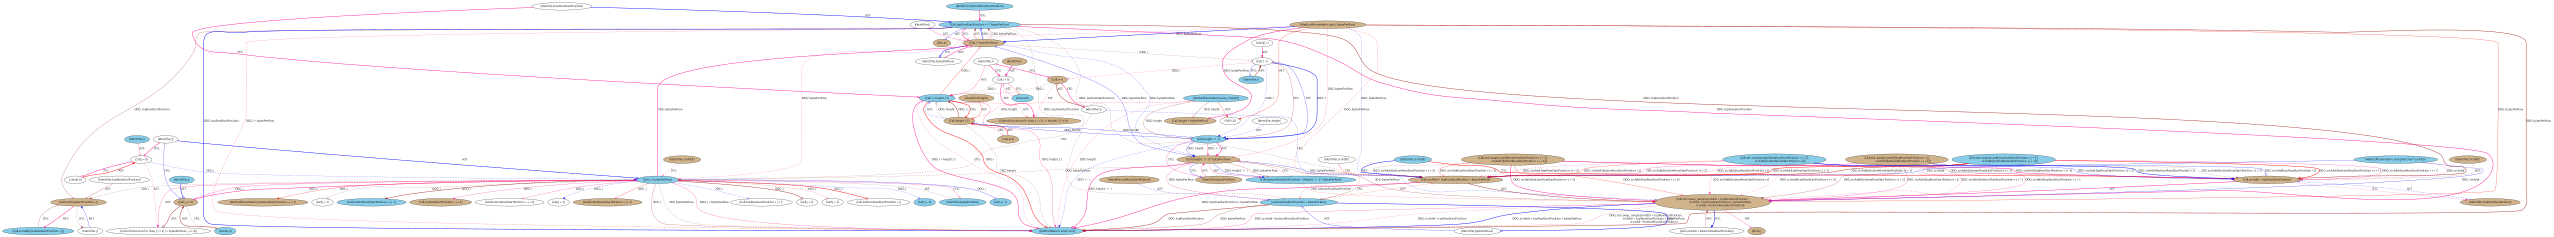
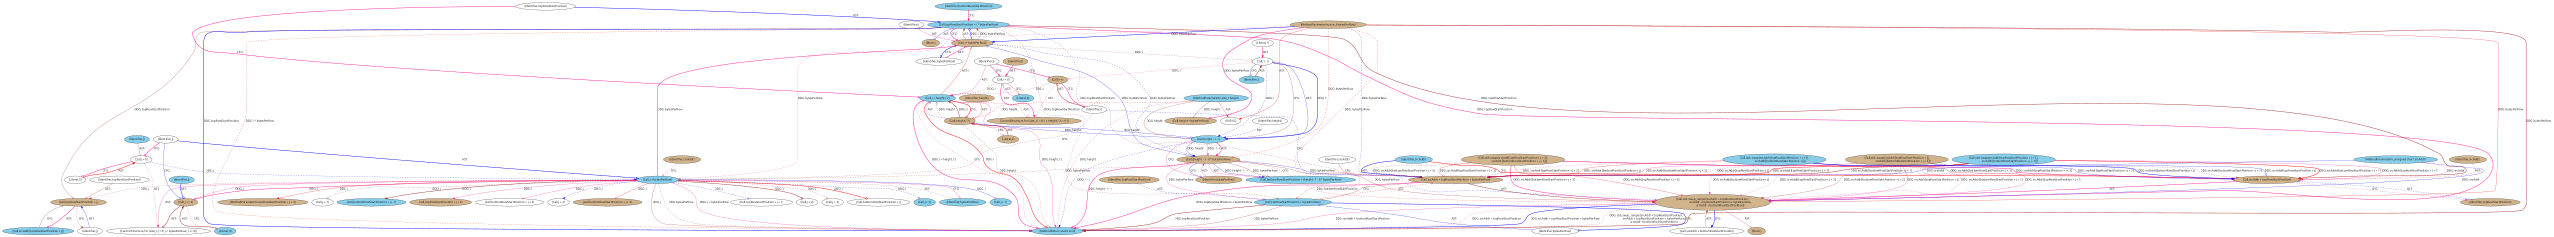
  digraph {
    fontname=Ubuntu
    node [fillcolor=tan fontname=Ubuntu style=filled]
    edge [arrowhead=odot color=deeppink fontname=Ubuntu style=solid]
    n1 [fillcolor=skyblue label="(Call,topRowStartPosition = i * bytesPerRow)"]
    n2 [label="(Call,i * bytesPerRow)"]
    n3 [label="(Call,topRowStartPosition + j)"]
    n4 [label="(Call,std::swap_ranges(srcAddr + topRowStartPosition,\n                         srcAddr + topRowStartPosition + bytesPerRow,\n                         srcAddr + bottomRowStartPosition))"]
    n5 [label="(Call,srcAddr + topRowStartPosition)"]
    n6 [label="(Call,srcAddr + topRowStartPosition + bytesPerRow)"]
    n7 [fillcolor=skyblue label="(Call,topRowStartPosition + bytesPerRow)"]
    n8 [fillcolor=skyblue label="(MethodReturn,static void)"]
    n9 [label="(Block,)"]
    n10 [fillcolor=white label="(Call,1 - i)"]
    n11 [label="(Call,(height - 1 - i) * bytesPerRow)"]
    n12 [fillcolor=white label="(Identifier,bytesPerRow)"]
    n13 [fillcolor=white label="(Identifier,j)"]
    n14 [fillcolor=skyblue label="(Call,srcAddr[topRowStartPosition + j])"]
    n15 [fillcolor=white label="(Call,srcAddr + bottomRowStartPosition)"]
    n16 [label="(Block,)"]
    n17 [label="(Identifier,topRowStartPosition)"]
    n18 [fillcolor=white label="(Identifier,bytesPerRow)"]
    n19 [fillcolor=skyblue label="(Call,i < height / 2)"]
    n20 [label="(Call,i++)"]
    n21 [fillcolor=skyblue label="(Call,height - 1 - i)"]
    n22 [fillcolor=skyblue label="(Identifier,i)"]
    n23 [fillcolor=skyblue label="(Call,j < bytesPerRow)"]
    n24 [label="(Identifier,bytesPerRow)"]
    n25 [fillcolor=skyblue label="(Call,bottomRowStartPosition = (height - 1 - i) * bytesPerRow)"]
    n26 [label="(Call,height / 2)"]
    n27 [label="(ControlStructure,for (size_t i = 0; i < height / 2; i++))"]
    n28 [label="(Literal,2)"]
    n29 [fillcolor=white label="(Call,i = 0)"]
    n30 [fillcolor=skyblue label="(Literal,0)"]
    n31 [fillcolor=white label="(Identifier,i)"]
    n32 [fillcolor=skyblue label="(MethodParameterIn,size_t height)"]
    n33 [label="(Call,height * bytesPerRow)"]
    1000102 [fillcolor=white]
    n35 [label="(Call,j += 4)"]
    n36 [fillcolor=white label="(Call,topRowStartPosition + j + 1)"]
    n37 [fillcolor=white label="(Call,j + 2)"]
    n38 [fillcolor=white label="(Call,j + 3)"]
    n39 [fillcolor=white label="(Call,bottomRowStartPosition + j)"]
    n40 [fillcolor=skyblue label="(Call,j + 3)"]
    n41 [fillcolor=skyblue label="(Identifier,bytesPerRow)"]
    n42 [fillcolor=skyblue label="(Call,j + 1)"]
    n43 [fillcolor=white label="(ControlStructure,for (size_t j = 0; j < bytesPerRow; j += 4))"]
    n44 [label="(MethodParameterIn,topRowStartPosition + j + 3)"]
    n45 [fillcolor=white label="(Call,j + 1)"]
    n46 [fillcolor=skyblue label="(Call,bottomRowStartPosition + j + 1)"]
    n47 [label="(Call,topRowStartPosition + j + 2)"]
    n48 [fillcolor=white label="(Call,bottomRowStartPosition + j + 3)"]
    n49 [fillcolor=white label="(Call,j + 2)"]
    n50 [label="(Call,bottomRowStartPosition + j + 2)"]
    n51 [fillcolor=skyblue label="(Literal,4)"]
    n52 [fillcolor=white label="(Call,j = 0)"]
    n53 [fillcolor=white label="(Literal,0)"]
    n54 [label="(MethodParameterIn,size_t bytesPerRow)"]
    n55 [fillcolor=white label="(Identifier,topRowStartPosition)"]
    n56 [label="(Identifier,i)"]
    n57 [fillcolor=white label="(Identifier,i)"]
    n58 [fillcolor=white label="(Literal,1)"]
    n59 [fillcolor=skyblue label="(Identifier,srcAddr)"]
    n60 [label="(Identifier,height)"]
    n61 [label="(Identifier,srcAddr)"]
    n62 [label="(Call,std::swap(srcAddr[topRowStartPosition + j + 3],\n                    srcAddr[bottomRowStartPosition + j + 3]))"]
    n63 [label="(Call,std::swap(srcAddr[topRowStartPosition + j],\n                     srcAddr[bottomRowStartPosition + j + 2]))"]
    n64 [fillcolor=white label="(Identifier,topRowStartPosition)"]
    n65 [label="(Identifier,srcAddr)"]
    n66 [fillcolor=white label="(Identifier,i)"]
    n67 [fillcolor=white label="(Identifier,height)"]
    n68 [fillcolor=skyblue label="(Call,std::swap(srcAddr[topRowStartPosition + j + 1],\n                    srcAddr[bottomRowStartPosition + j + 1]))"]
    n69 [fillcolor=skyblue label="(MethodParameterIn,unsigned char* srcAddr)"]
    n70 [fillcolor=skyblue label="(Identifier,j)"]
    n71 [fillcolor=skyblue label="(Identifier,bottomRowStartPosition)"]
    n72 [fillcolor=skyblue label="(Identifier,j)"]
    n73 [fillcolor=white label="(Identifier,srcAddr)"]
    n74 [fillcolor=skyblue label="(Call,std::swap(srcAddr[topRowStartPosition + j + 2],\n                    srcAddr[bottomRowStartPosition + j]))"]
    n75 [label="(Identifier,topRowStartPosition)"]
    n76 [fillcolor=white label="(Identifier,j)"]
    n1 -> n2 [label="CFG: " style=bold]
    n1 -> n3 [color=brown label="DDG: topRowStartPosition"]
    n1 -> n4 [label="DDG: topRowStartPosition" style=bold]
    n1 -> n5 [arrowhead=normal color=brown label="DDG: topRowStartPosition" style=bold]
    n1 -> n6 [arrowhead=onormal color=brown label="DDG: topRowStartPosition" style=dashed]
    n1 -> n7 [color=brown label="DDG: topRowStartPosition" style=dashed]
    n1 -> n8 [arrowhead=normal color=blue label="DDG: topRowStartPosition" style=bold]
    n1 -> n8 [color=red label="DDG: i * bytesPerRow" style=dashed]
    n1 -> n9 [color=blue label="AST: "]
    n2 -> n1 [arrowhead=normal color=brown label="AST: "]
    n2 -> n1 [color=blue label="DDG: i" style=bold]
    n2 -> n1 [arrowhead=normal color=brown label="DDG: bytesPerRow"]
    n2 -> n10 [color=brown label="DDG: i" style=dashed]
    n2 -> n11 [arrowhead=normal color=blue label="DDG: bytesPerRow" style=dashed]
    n2 -> n12 [arrowhead=onormal color=blue label="CFG: " style=bold]
    n3 -> n13 [arrowhead=normal color=brown label="CFG: " style=dashed]
    n3 -> n14 [label="AST: " style=bold]
    n4 -> n8 [arrowhead=normal label="DDG: srcAddr + topRowStartPosition" style=dashed]
    n4 -> n8 [arrowhead=onormal color=blue label="DDG: srcAddr + topRowStartPosition + bytesPerRow" style=bold]
    n4 -> n8 [arrowhead=normal color=red label="DDG: std::swap_ranges(srcAddr + topRowStartPosition,\n                         srcAddr + topRowStartPosition + bytesPerRow,\n                         srcAddr + bottomRowStartPosition)" style=dashed]
    n4 -> n8 [arrowhead=normal label="DDG: srcAddr + bottomRowStartPosition"]
    n4 -> n15 [arrowhead=normal color=blue label="CFG: " style=bold]
    n4 -> n16 [arrowhead=onormal label="AST: "]
    n5 -> n4 [arrowhead=onormal label="AST: " style=bold]
    n5 -> n17 [arrowhead=normal label="CFG: " style=dashed]
    n6 -> n4 [color=brown label="AST: " style=bold]
    n6 -> n7 [color=brown label="CFG: "]
    n6 -> n8 [arrowhead=normal label="DDG: topRowStartPosition + bytesPerRow" style=bold]
    n7 -> n6 [color=red label="AST: " style=dashed]
    n7 -> n8 [arrowhead=onormal color=brown label="DDG: bytesPerRow"]
    n7 -> n8 [color=brown label="DDG: topRowStartPosition" style=bold]
    n7 -> n18 [color=blue label="CFG: " style=bold]
    n8 -> n19 [arrowhead=onormal label="CFG: " style=dashed]
    n10 -> n20 [arrowhead=onormal label="DDG: i" style=dashed]
    n10 -> n21 [color=blue label="AST: "]
    n10 -> n21 [arrowhead=normal color=blue label="DDG: 1" style=bold]
    n10 -> n21 [arrowhead=normal color=blue label="DDG: i" style=dashed]
    n10 -> n22 [color=blue label="CFG: "]
    n11 -> n2 [arrowhead=onormal color=blue label="DDG: bytesPerRow"]
    n11 -> n4 [arrowhead=normal color=brown label="DDG: bytesPerRow"]
    n11 -> n6 [arrowhead=onormal color=blue label="DDG: bytesPerRow"]
    n11 -> n7 [label="DDG: bytesPerRow"]
    n11 -> n8 [arrowhead=onormal label="DDG: height - 1 - i" style=bold]
    n11 -> n23 [color=brown label="DDG: bytesPerRow" style=dashed]
    n11 -> n24 [arrowhead=onormal color=blue label="CFG: "]
    n11 -> n25 [arrowhead=normal label="AST: "]
    n11 -> n25 [arrowhead=normal color=blue label="DDG: height - 1 - i"]
    n11 -> n25 [arrowhead=onormal color=brown label="DDG: bytesPerRow"]
    n12 -> n2 [label="AST: " style=bold]
    n13 -> n3 [arrowhead=normal color=blue label="AST: "]
    n14 -> n3 [arrowhead=onormal color=brown label="CFG: "]
    n15 -> n4 [arrowhead=normal color=brown label="AST: "]
    n17 -> n5 [arrowhead=onormal color=blue label="AST: " style=dashed]
    n18 -> n7 [arrowhead=onormal color=blue label="AST: "]
-   n19 -> n2 [arrowhead=onormal color=red label="DDG: i"]
+   n19 -> n2 [arrowhead=onormal color=red label="AST: i"]
    n19 -> n8 [color=red label="DDG: i" style=bold]
    n19 -> n8 [arrowhead=normal label="DDG: height / 2"]
    n19 -> n8 [arrowhead=onormal label="DDG: i < height / 2" style=bold]
    n19 -> n26 [color=red label="CFG: " style=bold]
    n19 -> n27 [color=red label="AST: " style=dashed]
    n20 -> n19 [arrowhead=onormal color=brown label="DDG: i" style=dashed]
    n20 -> n27 [label="AST: " style=dashed]
    n20 -> n31 [label="CFG: " style=bold]
    n21 -> n8 [arrowhead=normal color=blue label="DDG: 1 - i" style=dashed]
    n21 -> n10 [arrowhead=onormal color=brown label="CFG: "]
    n21 -> n11 [arrowhead=normal label="AST: " style=bold]
    n21 -> n11 [arrowhead=normal color=blue label="DDG: height"]
    n21 -> n11 [arrowhead=normal label="DDG: 1 - i"]
    n21 -> n26 [arrowhead=onormal color=blue label="DDG: height"]
    n22 -> n10 [arrowhead=normal color=brown label="AST: " style=bold]
    n23 -> n2 [arrowhead=normal label="DDG: bytesPerRow" style=bold]
    n23 -> n3 [arrowhead=normal color=brown label="DDG: j" style=dashed]
    n23 -> n8 [arrowhead=onormal color=brown label="DDG: j"]
    n23 -> n8 [color=brown label="DDG: bytesPerRow" style=dashed]
    n23 -> n8 [arrowhead=normal label="DDG: j < bytesPerRow"]
    n23 -> n35 [label="DDG: j" style=bold]
    n23 -> n36 [color=blue label="DDG: j" style=dashed]
    n23 -> n37 [color=brown label="DDG: j" style=bold]
    n23 -> n38 [arrowhead=onormal color=red label="DDG: j" style=dashed]
    n23 -> n39 [color=red label="DDG: j" style=bold]
    n23 -> n40 [arrowhead=onormal color=blue label="DDG: j" style=dashed]
    n23 -> n41 [arrowhead=onormal label="CFG: "]
    n23 -> n42 [color=blue label="DDG: j"]
    n23 -> n43 [arrowhead=normal label="AST: "]
    n23 -> n44 [arrowhead=normal color=red label="DDG: j"]
    n23 -> n45 [color=brown label="DDG: j" style=dashed]
    n23 -> n46 [arrowhead=normal color=brown label="DDG: j" style=bold]
    n23 -> n47 [arrowhead=normal label="DDG: i"]
    n23 -> n48 [label="DDG: j"]
    n23 -> n49 [arrowhead=normal color=blue label="DDG: j" style=dashed]
    n23 -> n50 [arrowhead=onormal color=red label="DDG: j"]
    n24 -> n11 [arrowhead=normal label="AST: "]
    n24 -> n21 [label="CFG: "]
    n25 -> n4 [arrowhead=normal color=red label="DDG: bottomRowStartPosition" style=dashed]
    n25 -> n11 [arrowhead=onormal color=red label="CFG: " style=dashed]
    n26 -> n8 [color=brown label="DDG: height" style=dashed]
    n26 -> n19 [arrowhead=onormal color=blue label="AST: " style=dashed]
    n26 -> n19 [arrowhead=onormal color=brown label="DDG: height" style=dashed]
    n26 -> n19 [arrowhead=normal color=brown label="DDG: 2" style=bold]
    n26 -> n21 [arrowhead=onormal color=blue label="DDG: height"]
    n26 -> n28 [arrowhead=onormal color=brown label="CFG: " style=dashed]
    n28 -> n26 [arrowhead=normal color=red label="AST: " style=bold]
    n29 -> n19 [color=brown label="DDG: i" style=dashed]
    n29 -> n27 [arrowhead=normal label="AST: " style=bold]
    n29 -> n30 [color=red label="CFG: "]
    n30 -> n29 [arrowhead=onormal label="AST: "]
    n31 -> n4 [arrowhead=onormal color=blue label="CFG: " style=dashed]
    n31 -> n20 [color=brown label="AST: " style=bold]
    n31 -> n23 [arrowhead=onormal color=brown label="CFG: " style=dashed]
    n32 -> n8 [label="DDG: height" style=dashed]
    n32 -> n21 [color=brown label="DDG: height"]
    n32 -> n26 [arrowhead=onormal color=red label="DDG: height" style=dashed]
    n32 -> n33 [color=brown label="DDG: height"]
    n32 -> 1000102 [arrowhead=normal color=red label="AST: "]
    n35 -> n23 [arrowhead=normal label="DDG: j"]
    n35 -> n43 [color=brown label="AST: " style=bold]
    n35 -> n51 [color=brown label="CFG: " style=dashed]
    n41 -> n23 [color=brown label="AST: " style=dashed]
    n51 -> n35 [arrowhead=normal color=brown label="AST: " style=bold]
    n52 -> n23 [arrowhead=normal color=blue label="DDG: j" style=dashed]
    n52 -> n43 [arrowhead=onormal label="AST: " style=dashed]
    n52 -> n53 [label="CFG: " style=bold]
    n53 -> n52 [arrowhead=normal color=red label="AST: " style=bold]
    n54 -> n2 [arrowhead=normal color=blue label="DDG: bytesPerRow" style=bold]
    n54 -> n4 [arrowhead=onormal color=red label="DDG: bytesPerRow"]
    n54 -> n6 [arrowhead=normal color=blue label="DDG: bytesPerRow" style=dashed]
    n54 -> n7 [color=red label="DDG: bytesPerRow" style=dashed]
    n54 -> n8 [arrowhead=normal color=brown label="DDG: bytesPerRow" style=bold]
    n54 -> n11 [color=red label="DDG: bytesPerRow" style=dashed]
    n54 -> n23 [arrowhead=onormal label="DDG: bytesPerRow" style=dashed]
    n54 -> n33 [label="DDG: bytesPerRow" style=bold]
    n54 -> 1000102 [arrowhead=normal color=red label="AST: "]
    n55 -> n3 [arrowhead=onormal color=brown label="AST: "]
    n56 -> n29 [arrowhead=normal label="AST: " style=bold]
    n57 -> n2 [arrowhead=onormal label="AST: "]
    n58 -> n10 [arrowhead=normal label="AST: " style=bold]
    n59 -> n5 [color=red label="CFG: " style=bold]
    n59 -> n6 [color=blue label="AST: " style=bold]
    n60 -> n26 [color=red label="AST: "]
    n61 -> n23 [arrowhead=onormal label="CFG: " style=dashed]
    n62 -> n4 [label="DDG: srcAddr[bottomRowStartPosition + j + 3]" style=bold]
    n62 -> n4 [arrowhead=onormal color=red label="DDG: srcAddr[topRowStartPosition + j + 3]"]
    n62 -> n5 [color=brown label="DDG: srcAddr[bottomRowStartPosition + j + 3]"]
    n62 -> n5 [arrowhead=normal label="DDG: srcAddr[topRowStartPosition + j + 3]" style=bold]
    n62 -> n6 [arrowhead=normal color=brown label="DDG: srcAddr[bottomRowStartPosition + j + 3]" style=dashed]
    n62 -> n6 [color=red label="DDG: srcAddr[topRowStartPosition + j + 3]"]
    n63 -> n4 [arrowhead=normal color=brown label="DDG: srcAddr[bottomRowStartPosition + j + 2]"]
    n63 -> n4 [label="DDG: srcAddr[topRowStartPosition + j]"]
    n63 -> n5 [arrowhead=normal color=brown label="DDG: srcAddr[bottomRowStartPosition + j + 2]" style=dashed]
    n63 -> n5 [arrowhead=onormal color=blue label="DDG: srcAddr[topRowStartPosition + j]"]
    n63 -> n6 [arrowhead=normal label="DDG: srcAddr[bottomRowStartPosition + j + 2]"]
    n63 -> n6 [label="DDG: srcAddr[topRowStartPosition + j]" style=dashed]
    n64 -> n1 [arrowhead=onormal color=blue label="AST: " style=bold]
    n64 -> n19 [arrowhead=onormal label="CFG: " style=bold]
    n65 -> n5 [color=brown label="AST: " style=dashed]
    n66 -> n19 [arrowhead=normal label="AST: "]
    n66 -> n20 [label="CFG: " style=bold]
    n66 -> n29 [arrowhead=onormal label="CFG: " style=bold]
    n67 -> n21 [arrowhead=normal color=blue label="AST: " style=dashed]
    n68 -> n4 [arrowhead=onormal label="DDG: srcAddr[bottomRowStartPosition + j + 1]" style=dashed]
    n68 -> n4 [label="DDG: srcAddr[topRowStartPosition + j + 1]"]
    n68 -> n5 [color=red label="DDG: srcAddr[bottomRowStartPosition + j + 1]" style=bold]
    n68 -> n5 [label="DDG: srcAddr[topRowStartPosition + j + 1]"]
    n68 -> n6 [color=brown label="DDG: srcAddr[bottomRowStartPosition + j + 1]" style=bold]
    n68 -> n6 [color=red label="DDG: srcAddr[topRowStartPosition + j + 1]" style=bold]
    n69 -> n4 [color=blue label="DDG: srcAddr"]
    n69 -> n5 [arrowhead=normal label="DDG: srcAddr" style=dashed]
    n69 -> n6 [arrowhead=onormal color=blue label="DDG: srcAddr"]
    n70 -> n52 [label="AST: "]
    n71 -> n1 [arrowhead=normal label="CFG: " style=bold]
    n72 -> n35 [color=blue label="AST: " style=bold]
    n73 -> n6 [color=red label="CFG: "]
    n74 -> n4 [label="DDG: srcAddr[topRowStartPosition + j + 2]" style=dashed]
    n74 -> n4 [arrowhead=normal label="DDG: srcAddr[bottomRowStartPosition + j]" style=dashed]
    n74 -> n5 [arrowhead=onormal color=blue label="DDG: srcAddr[topRowStartPosition + j + 2]"]
    n74 -> n5 [arrowhead=normal color=blue label="DDG: srcAddr[bottomRowStartPosition + j]" style=bold]
    n74 -> n6 [arrowhead=onormal label="DDG: srcAddr[topRowStartPosition + j + 2]" style=dashed]
    n74 -> n6 [arrowhead=onormal color=red label="DDG: srcAddr[bottomRowStartPosition + j]"]
    n75 -> n7 [arrowhead=onormal color=blue label="AST: " style=dashed]
    n76 -> n23 [arrowhead=onormal color=blue label="AST: " style=bold]
    n76 -> n35 [color=blue label="CFG: "]
    n76 -> n52 [label="CFG: " style=bold]
  }
